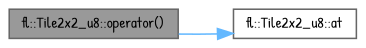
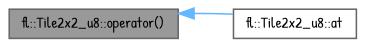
  digraph {
    rankdir=LR
    fontname="Patrick Hand"
    node [fontname="Patrick Hand" fontsize=10 shape=box style=filled]
    n1 [color=gray40 fillcolor=grey60 fontcolor=black height=0.2 label="fl::Tile2x2_u8::operator()" width=0.4]
    n2 [color=grey40 fillcolor=white height=0.2 label="fl::Tile2x2_u8::at" width=0.4]
-   n1 -> n2 [color=steelblue1 fontname="Patrick Hand" fontsize=10 labelfontname=Helvetica labelfontsize=10 style=solid]
+   n2 -> n1 [color=steelblue1 fontname="Patrick Hand" fontsize=10 labelfontname=Helvetica labelfontsize=10 style=solid]
  }
